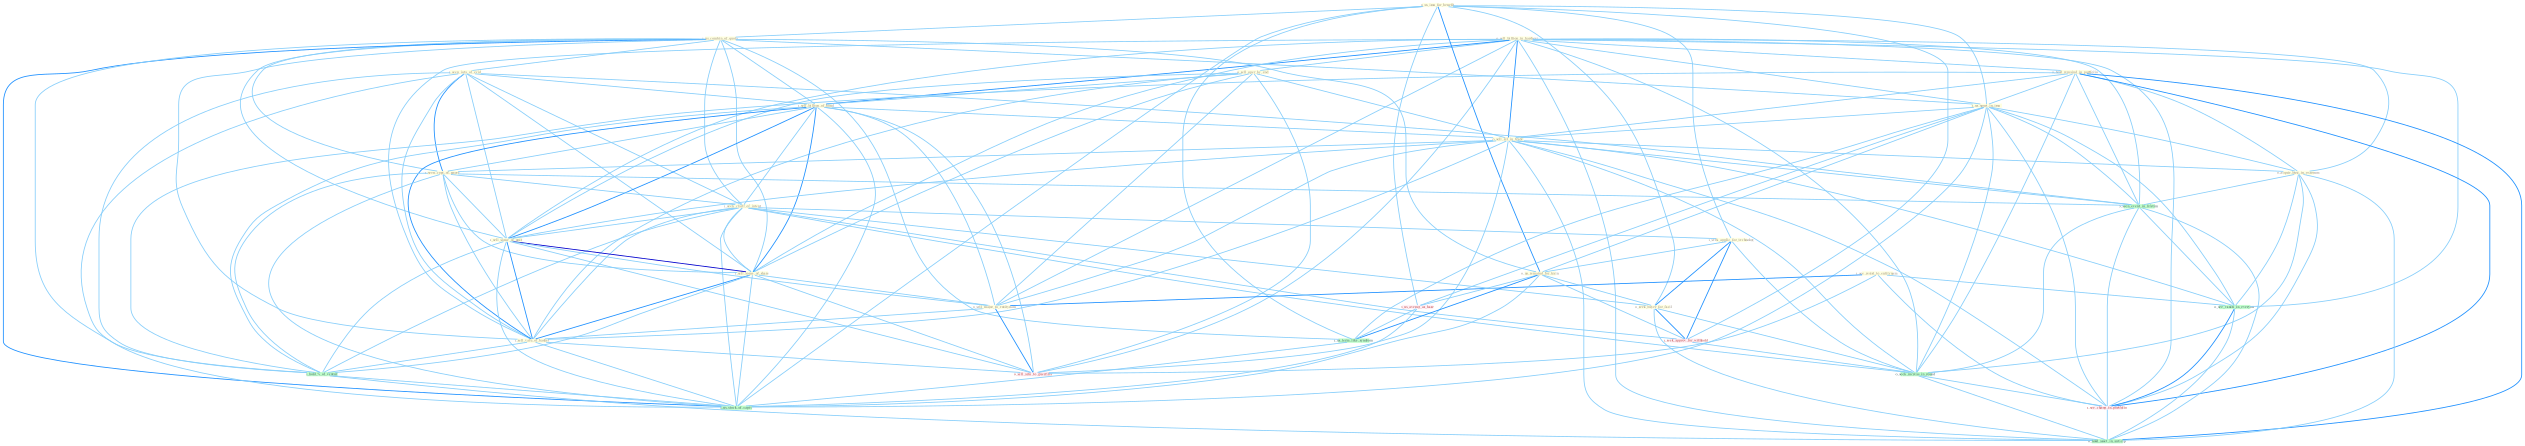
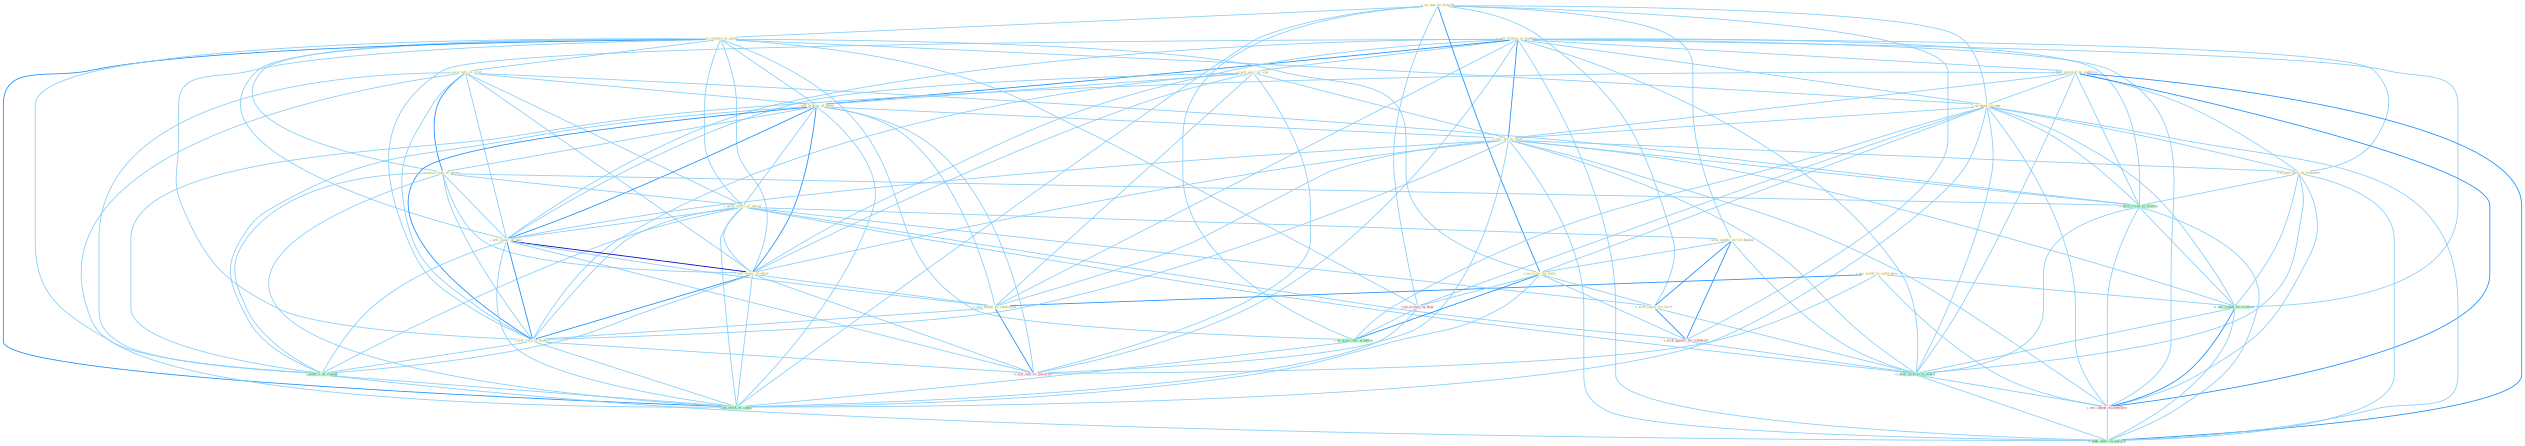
  graph {
    fontname="Playfair Display"
    node [color="#ffffe0" fixedsize=true fontcolor="#8b7d6b" fontname="Playfair Display" fontsize=4 shape=polygon style=filled]
    edge [color="#87cefa" fontname="Playfair Display" w=1]
    "0_sell_billion_in_hardwar " [height=.06 width=.5]
    "0_us_issu_for_benefit " [height=.06 width=.5]
    "1_us_combin_of_quota " [height=.06 width=.5]
    "1_seen_iota_of_evid " [height=.06 width=.5]
    "0_sell_oper_by_end " [height=.06 width=.5]
    "0_hold_remaind_in_portfolio " [height=.06 width=.5]
    "1_us_spurt_in_issu " [height=.06 width=.5]
    "1_see_resist_to_entitynam " [height=.06 width=.5]
    "1_sell_billion_of_bond " [height=.06 width=.5]
    "1_seen_copi_of_paper " [height=.06 width=.5]
    "1_seek_clarif_of_intent " [height=.06 width=.5]
    "0_sell_all_in_trade " [height=.06 width=.5]
    "1_seek_applic_for_technolog " [height=.06 width=.5]
-   "0_us_term_for_train " [height=.06 width=.5 label="0_us_remaind_for_train"]
+   "0_us_term_for_train " [height=.06 width=.5]
    "1_sell_some_of_unit " [height=.06 width=.5]
    "0_acquir_busi_in_yearnum " [height=.06 width=.5]
    "1_sell_some_of_share " [height=.06 width=.5]
    "0_seek_buyer_for_facil " [height=.06 width=.5]
    "0_sell_major_to_entitynam " [height=.06 width=.5]
    "1_sell_valu_of_basket " [height=.06 width=.5]
    "0_us_averag_as_base " [color="#fff0f5" fontcolor="#b22222" height=.06 width=.5]
    "1_seek_approv_for_withhold " [color="#fff0f5" fontcolor="#b22222" height=.06 width=.5]
    "0_sell_arm_to_guerrilla " [color="#fff0f5" fontcolor="#b22222" height=.06 width=.5]
    "1_see_chang_in_portfolio " [color="#fff0f5" fontcolor="#b22222" height=.06 width=.5]
    "0_seen_event_in_lifetim " [color="#BDFCC9" fontcolor="#2f4f4f" height=.06 width=.5]
    "0_see_vaniti_in_everyon " [color="#BDFCC9" fontcolor="#2f4f4f" height=.06 width=.5]
    "0_seek_increas_in_round " [color="#BDFCC9" fontcolor="#2f4f4f" height=.06 width=.5]
    "0_hold_asset_in_anticip " [color="#BDFCC9" fontcolor="#2f4f4f" height=.06 width=.5]
    "1_us_term_like_syndrom " [color="#BDFCC9" fontcolor="#2f4f4f" height=.06 width=.5]
    "1_us_stock_of_capit " [color="#BDFCC9" fontcolor="#2f4f4f" height=.06 width=.5]
    "1_hold_%_of_ventur " [color="#BDFCC9" fontcolor="#2f4f4f" height=.06 width=.5]
    subgraph sub_1 {
      "0_sell_billion_in_hardwar "
      "0_us_issu_for_benefit "
      "1_us_combin_of_quota "
      "1_seen_iota_of_evid "
      "0_sell_oper_by_end "
      "0_hold_remaind_in_portfolio "
      "1_us_spurt_in_issu "
      "1_see_resist_to_entitynam "
      "1_sell_billion_of_bond "
      "1_seen_copi_of_paper "
      "1_seek_clarif_of_intent "
      "0_sell_all_in_trade "
      "1_seek_applic_for_technolog "
      "0_us_term_for_train "
      "1_sell_some_of_unit "
      "0_acquir_busi_in_yearnum "
      "1_sell_some_of_share "
      "0_seek_buyer_for_facil "
      "0_sell_major_to_entitynam "
      "1_sell_valu_of_basket "
    }
    subgraph sub_2 {
      "0_us_averag_as_base "
      "1_seek_approv_for_withhold "
      "0_sell_arm_to_guerrilla "
      "1_see_chang_in_portfolio "
    }
    "0_sell_billion_in_hardwar " -- "0_sell_oper_by_end "
    "0_sell_billion_in_hardwar " -- "0_hold_remaind_in_portfolio "
    "0_sell_billion_in_hardwar " -- "1_us_spurt_in_issu "
    "0_sell_billion_in_hardwar " -- "1_sell_billion_of_bond " [color="#1e90ff" w=2]
    "0_sell_billion_in_hardwar " -- "0_sell_all_in_trade " [color="#1e90ff" w=2]
    "0_sell_billion_in_hardwar " -- "1_sell_some_of_unit "
    "0_sell_billion_in_hardwar " -- "0_acquir_busi_in_yearnum "
    "0_sell_billion_in_hardwar " -- "1_sell_some_of_share "
    "0_sell_billion_in_hardwar " -- "0_sell_major_to_entitynam "
    "0_sell_billion_in_hardwar " -- "1_sell_valu_of_basket "
    "0_sell_billion_in_hardwar " -- "0_sell_arm_to_guerrilla "
    "0_sell_billion_in_hardwar " -- "1_see_chang_in_portfolio "
    "0_sell_billion_in_hardwar " -- "0_seen_event_in_lifetim "
    "0_sell_billion_in_hardwar " -- "0_see_vaniti_in_everyon "
    "0_sell_billion_in_hardwar " -- "0_seek_increas_in_round "
    "0_sell_billion_in_hardwar " -- "0_hold_asset_in_anticip "
    "0_us_issu_for_benefit " -- "1_us_combin_of_quota "
    "0_us_issu_for_benefit " -- "1_us_spurt_in_issu "
    "0_us_issu_for_benefit " -- "1_seek_applic_for_technolog "
    "0_us_issu_for_benefit " -- "0_us_term_for_train " [color="#1e90ff" w=2]
    "0_us_issu_for_benefit " -- "0_seek_buyer_for_facil "
    "0_us_issu_for_benefit " -- "0_us_averag_as_base "
    "0_us_issu_for_benefit " -- "1_seek_approv_for_withhold "
    "0_us_issu_for_benefit " -- "1_us_term_like_syndrom "
    "0_us_issu_for_benefit " -- "1_us_stock_of_capit "
    "1_us_combin_of_quota " -- "1_seen_iota_of_evid "
    "1_us_combin_of_quota " -- "1_us_spurt_in_issu "
    "1_us_combin_of_quota " -- "1_sell_billion_of_bond "
    "1_us_combin_of_quota " -- "1_seen_copi_of_paper "
    "1_us_combin_of_quota " -- "1_seek_clarif_of_intent "
    "1_us_combin_of_quota " -- "0_us_term_for_train "
    "1_us_combin_of_quota " -- "1_sell_some_of_unit "
    "1_us_combin_of_quota " -- "1_sell_some_of_share "
    "1_us_combin_of_quota " -- "1_sell_valu_of_basket "
+   "1_us_combin_of_quota " -- "0_us_averag_as_base "
    "1_us_combin_of_quota " -- "1_us_term_like_syndrom "
    "1_us_combin_of_quota " -- "1_us_stock_of_capit " [color="#1e90ff" w=2]
    "1_us_combin_of_quota " -- "1_hold_%_of_ventur "
    "1_seen_iota_of_evid " -- "1_sell_billion_of_bond "
    "1_seen_iota_of_evid " -- "1_seen_copi_of_paper " [color="#1e90ff" w=2]
    "1_seen_iota_of_evid " -- "1_seek_clarif_of_intent "
    "1_seen_iota_of_evid " -- "1_sell_some_of_unit "
    "1_seen_iota_of_evid " -- "1_sell_some_of_share "
    "1_seen_iota_of_evid " -- "1_sell_valu_of_basket "
    "1_seen_iota_of_evid " -- "0_seen_event_in_lifetim "
    "1_seen_iota_of_evid " -- "1_us_stock_of_capit "
    "1_seen_iota_of_evid " -- "1_hold_%_of_ventur "
    "0_sell_oper_by_end " -- "1_sell_billion_of_bond "
    "0_sell_oper_by_end " -- "0_sell_all_in_trade "
    "0_sell_oper_by_end " -- "1_sell_some_of_unit "
    "0_sell_oper_by_end " -- "1_sell_some_of_share "
    "0_sell_oper_by_end " -- "0_sell_major_to_entitynam "
    "0_sell_oper_by_end " -- "1_sell_valu_of_basket "
    "0_sell_oper_by_end " -- "0_sell_arm_to_guerrilla "
    "0_hold_remaind_in_portfolio " -- "1_us_spurt_in_issu "
    "0_hold_remaind_in_portfolio " -- "0_sell_all_in_trade "
    "0_hold_remaind_in_portfolio " -- "0_acquir_busi_in_yearnum "
    "0_hold_remaind_in_portfolio " -- "1_see_chang_in_portfolio " [color="#1e90ff" w=2]
    "0_hold_remaind_in_portfolio " -- "0_seen_event_in_lifetim "
    "0_hold_remaind_in_portfolio " -- "0_seek_increas_in_round "
    "0_hold_remaind_in_portfolio " -- "0_hold_asset_in_anticip " [color="#1e90ff" w=2]
    "0_hold_remaind_in_portfolio " -- "1_hold_%_of_ventur "
    "1_us_spurt_in_issu " -- "0_sell_all_in_trade "
    "1_us_spurt_in_issu " -- "0_us_term_for_train "
    "1_us_spurt_in_issu " -- "0_acquir_busi_in_yearnum "
    "1_us_spurt_in_issu " -- "0_us_averag_as_base "
    "1_us_spurt_in_issu " -- "1_see_chang_in_portfolio "
    "1_us_spurt_in_issu " -- "0_seen_event_in_lifetim "
    "1_us_spurt_in_issu " -- "0_see_vaniti_in_everyon "
    "1_us_spurt_in_issu " -- "0_seek_increas_in_round "
-   "0_seek_buyer_for_facil " -- "0_hold_asset_in_anticip "
+   "1_us_spurt_in_issu " -- "0_hold_asset_in_anticip "
    "1_us_spurt_in_issu " -- "1_us_term_like_syndrom "
    "1_us_spurt_in_issu " -- "1_us_stock_of_capit "
    "1_see_resist_to_entitynam " -- "0_sell_major_to_entitynam " [color="#1e90ff" w=2]
    "1_see_resist_to_entitynam " -- "0_sell_arm_to_guerrilla "
    "1_see_resist_to_entitynam " -- "1_see_chang_in_portfolio "
    "1_see_resist_to_entitynam " -- "0_see_vaniti_in_everyon "
    "1_sell_billion_of_bond " -- "1_seen_copi_of_paper "
    "1_sell_billion_of_bond " -- "1_seek_clarif_of_intent "
    "1_sell_billion_of_bond " -- "0_sell_all_in_trade "
    "1_sell_billion_of_bond " -- "1_sell_some_of_unit " [color="#1e90ff" w=2]
    "1_sell_billion_of_bond " -- "1_sell_some_of_share " [color="#1e90ff" w=2]
    "1_sell_billion_of_bond " -- "0_sell_major_to_entitynam "
    "1_sell_billion_of_bond " -- "1_sell_valu_of_basket " [color="#1e90ff" w=2]
    "1_sell_billion_of_bond " -- "0_sell_arm_to_guerrilla "
    "1_sell_billion_of_bond " -- "1_us_stock_of_capit "
    "1_sell_billion_of_bond " -- "1_hold_%_of_ventur "
    "1_seen_copi_of_paper " -- "1_seek_clarif_of_intent "
    "1_seen_copi_of_paper " -- "1_sell_some_of_unit "
    "1_seen_copi_of_paper " -- "1_sell_some_of_share "
    "1_seen_copi_of_paper " -- "1_sell_valu_of_basket "
    "1_seen_copi_of_paper " -- "0_seen_event_in_lifetim "
    "1_seen_copi_of_paper " -- "1_us_stock_of_capit "
    "1_seen_copi_of_paper " -- "1_hold_%_of_ventur "
    "1_seek_clarif_of_intent " -- "1_seek_applic_for_technolog "
    "1_seek_clarif_of_intent " -- "1_sell_some_of_unit "
    "1_seek_clarif_of_intent " -- "1_sell_some_of_share "
    "1_seek_clarif_of_intent " -- "0_seek_buyer_for_facil "
    "1_seek_clarif_of_intent " -- "1_sell_valu_of_basket "
    "1_seek_clarif_of_intent " -- "1_seek_approv_for_withhold "
    "1_seek_clarif_of_intent " -- "0_seek_increas_in_round "
    "1_seek_clarif_of_intent " -- "1_us_stock_of_capit "
    "1_seek_clarif_of_intent " -- "1_hold_%_of_ventur "
    "0_sell_all_in_trade " -- "1_sell_some_of_unit "
    "0_sell_all_in_trade " -- "0_acquir_busi_in_yearnum "
-   "0_sell_all_in_trade " -- "1_seen_copi_of_paper "
+   "0_sell_all_in_trade " -- "1_sell_some_of_share "
    "0_sell_all_in_trade " -- "0_sell_major_to_entitynam "
    "0_sell_all_in_trade " -- "1_sell_valu_of_basket "
    "0_sell_all_in_trade " -- "0_sell_arm_to_guerrilla "
    "0_sell_all_in_trade " -- "1_see_chang_in_portfolio "
    "0_sell_all_in_trade " -- "0_seen_event_in_lifetim "
    "0_sell_all_in_trade " -- "0_see_vaniti_in_everyon "
    "0_sell_all_in_trade " -- "0_seek_increas_in_round "
    "0_sell_all_in_trade " -- "0_hold_asset_in_anticip "
    "1_seek_applic_for_technolog " -- "0_us_term_for_train "
    "1_seek_applic_for_technolog " -- "0_seek_buyer_for_facil " [color="#1e90ff" w=2]
    "1_seek_applic_for_technolog " -- "1_seek_approv_for_withhold " [color="#1e90ff" w=2]
    "1_seek_applic_for_technolog " -- "0_seek_increas_in_round "
    "0_us_term_for_train " -- "0_seek_buyer_for_facil "
    "0_us_term_for_train " -- "0_us_averag_as_base "
    "0_us_term_for_train " -- "1_seek_approv_for_withhold "
    "0_us_term_for_train " -- "1_us_term_like_syndrom " [color="#1e90ff" w=2]
    "0_us_term_for_train " -- "1_us_stock_of_capit "
    "1_sell_some_of_unit " -- "1_sell_some_of_share " [color="#0000cd" w=3]
    "1_sell_some_of_unit " -- "0_sell_major_to_entitynam "
    "1_sell_some_of_unit " -- "1_sell_valu_of_basket " [color="#1e90ff" w=2]
    "1_sell_some_of_unit " -- "0_sell_arm_to_guerrilla "
    "1_sell_some_of_unit " -- "1_us_stock_of_capit "
    "1_sell_some_of_unit " -- "1_hold_%_of_ventur "
    "0_acquir_busi_in_yearnum " -- "1_see_chang_in_portfolio "
    "0_acquir_busi_in_yearnum " -- "0_seen_event_in_lifetim "
    "0_acquir_busi_in_yearnum " -- "0_see_vaniti_in_everyon "
    "0_acquir_busi_in_yearnum " -- "0_seek_increas_in_round "
    "0_acquir_busi_in_yearnum " -- "0_hold_asset_in_anticip "
    "1_sell_some_of_share " -- "0_sell_major_to_entitynam "
    "1_sell_some_of_share " -- "1_sell_valu_of_basket " [color="#1e90ff" w=2]
    "1_sell_some_of_share " -- "0_sell_arm_to_guerrilla "
    "1_sell_some_of_share " -- "1_us_stock_of_capit "
    "1_sell_some_of_share " -- "1_hold_%_of_ventur "
    "0_seek_buyer_for_facil " -- "1_seek_approv_for_withhold " [color="#1e90ff" w=2]
    "0_seek_buyer_for_facil " -- "0_seek_increas_in_round "
    "0_sell_major_to_entitynam " -- "1_sell_valu_of_basket "
    "0_sell_major_to_entitynam " -- "0_sell_arm_to_guerrilla " [color="#1e90ff" w=2]
    "1_sell_valu_of_basket " -- "0_sell_arm_to_guerrilla "
    "1_sell_valu_of_basket " -- "1_us_stock_of_capit "
    "1_sell_valu_of_basket " -- "1_hold_%_of_ventur "
    "0_us_averag_as_base " -- "1_us_term_like_syndrom "
    "0_us_averag_as_base " -- "1_us_stock_of_capit "
    "1_seek_approv_for_withhold " -- "0_seek_increas_in_round "
    "1_see_chang_in_portfolio " -- "0_hold_asset_in_anticip "
    "0_seen_event_in_lifetim " -- "1_see_chang_in_portfolio "
    "0_seen_event_in_lifetim " -- "0_see_vaniti_in_everyon "
    "0_seen_event_in_lifetim " -- "0_seek_increas_in_round "
    "0_seen_event_in_lifetim " -- "0_hold_asset_in_anticip "
    "0_see_vaniti_in_everyon " -- "1_see_chang_in_portfolio " [color="#1e90ff" w=2]
+   "0_see_vaniti_in_everyon " -- "0_seek_increas_in_round "
    "0_see_vaniti_in_everyon " -- "0_hold_asset_in_anticip "
    "0_seek_increas_in_round " -- "1_see_chang_in_portfolio "
    "0_seek_increas_in_round " -- "0_hold_asset_in_anticip "
    "1_us_term_like_syndrom " -- "1_us_stock_of_capit "
    "1_hold_%_of_ventur " -- "0_hold_asset_in_anticip "
    "1_hold_%_of_ventur " -- "1_us_stock_of_capit "
  }
